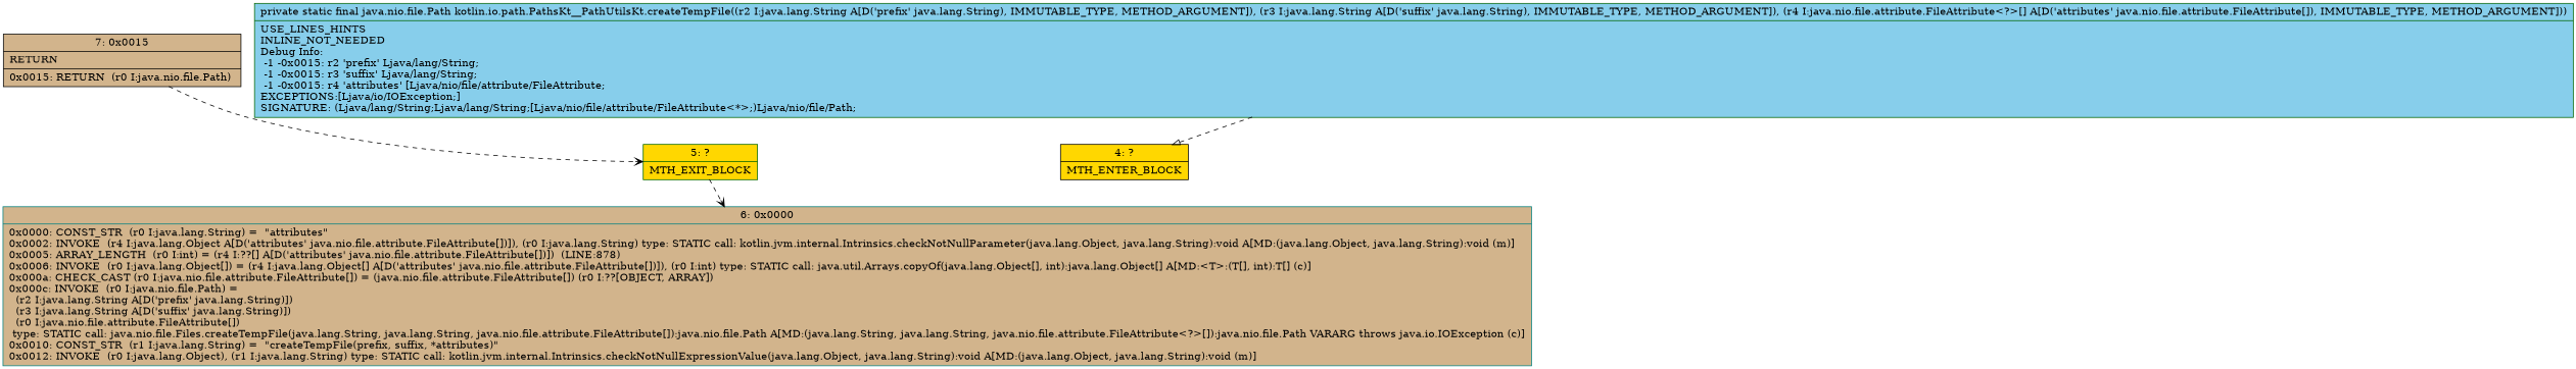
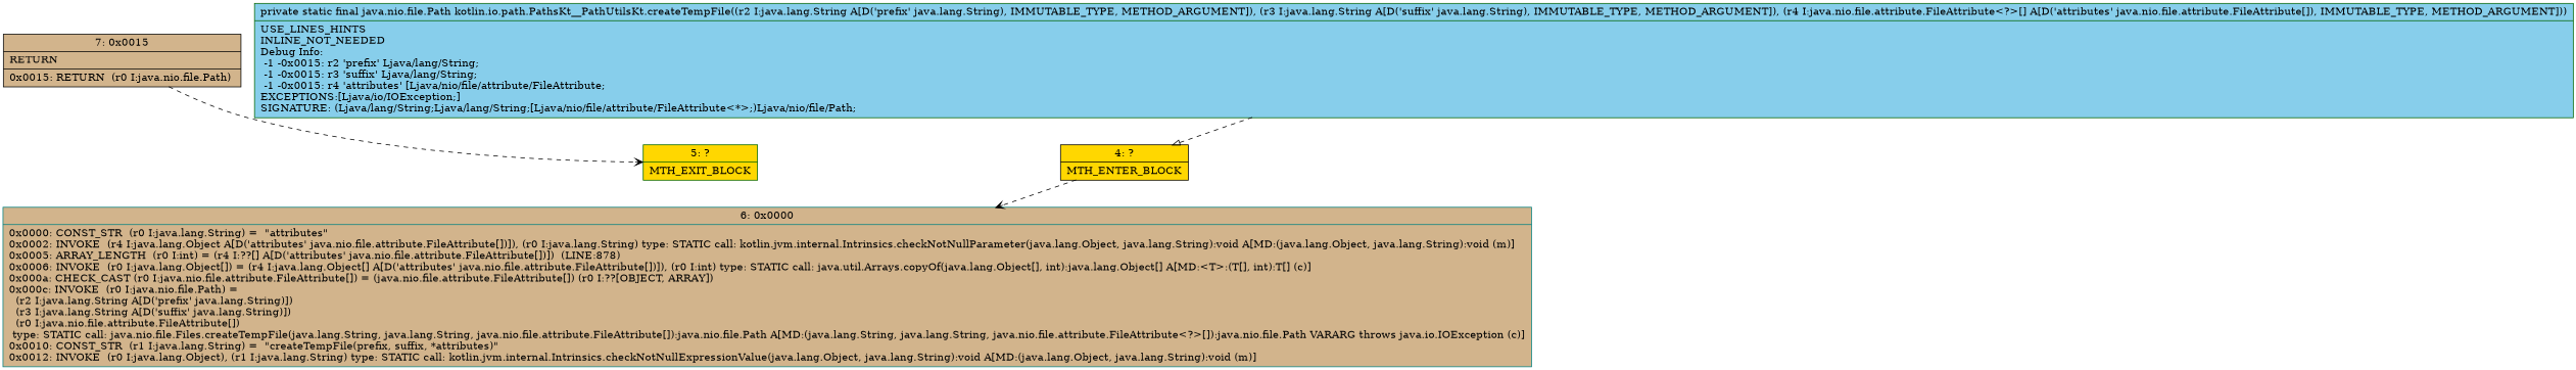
  digraph {
    node [color=black fillcolor=gold shape=record style=filled]
    edge [arrowhead=vee style=dashed]
    n1 [label="{4\:\ ?|MTH_ENTER_BLOCK\l}"]
    n2 [color=teal fillcolor=tan label="{6\:\ 0x0000|0x0000: CONST_STR  (r0 I:java.lang.String) =  \"attributes\" \l0x0002: INVOKE  (r4 I:java.lang.Object A[D('attributes' java.nio.file.attribute.FileAttribute[])]), (r0 I:java.lang.String) type: STATIC call: kotlin.jvm.internal.Intrinsics.checkNotNullParameter(java.lang.Object, java.lang.String):void A[MD:(java.lang.Object, java.lang.String):void (m)]\l0x0005: ARRAY_LENGTH  (r0 I:int) = (r4 I:??[] A[D('attributes' java.nio.file.attribute.FileAttribute[])])  (LINE:878)\l0x0006: INVOKE  (r0 I:java.lang.Object[]) = (r4 I:java.lang.Object[] A[D('attributes' java.nio.file.attribute.FileAttribute[])]), (r0 I:int) type: STATIC call: java.util.Arrays.copyOf(java.lang.Object[], int):java.lang.Object[] A[MD:\<T\>:(T[], int):T[] (c)]\l0x000a: CHECK_CAST (r0 I:java.nio.file.attribute.FileAttribute[]) = (java.nio.file.attribute.FileAttribute[]) (r0 I:??[OBJECT, ARRAY]) \l0x000c: INVOKE  (r0 I:java.nio.file.Path) = \l  (r2 I:java.lang.String A[D('prefix' java.lang.String)])\l  (r3 I:java.lang.String A[D('suffix' java.lang.String)])\l  (r0 I:java.nio.file.attribute.FileAttribute[])\l type: STATIC call: java.nio.file.Files.createTempFile(java.lang.String, java.lang.String, java.nio.file.attribute.FileAttribute[]):java.nio.file.Path A[MD:(java.lang.String, java.lang.String, java.nio.file.attribute.FileAttribute\<?\>[]):java.nio.file.Path VARARG throws java.io.IOException (c)]\l0x0010: CONST_STR  (r1 I:java.lang.String) =  \"createTempFile(prefix, suffix, *attributes)\" \l0x0012: INVOKE  (r0 I:java.lang.Object), (r1 I:java.lang.String) type: STATIC call: kotlin.jvm.internal.Intrinsics.checkNotNullExpressionValue(java.lang.Object, java.lang.String):void A[MD:(java.lang.Object, java.lang.String):void (m)]\l}"]
    n3 [fillcolor=tan label="{7\:\ 0x0015|RETURN\l|0x0015: RETURN  (r0 I:java.nio.file.Path) \l}"]
    n4 [color=darkgreen label="{5\:\ ?|MTH_EXIT_BLOCK\l}"]
    n5 [color=darkgreen fillcolor=skyblue label="{private static final java.nio.file.Path kotlin.io.path.PathsKt__PathUtilsKt.createTempFile((r2 I:java.lang.String A[D('prefix' java.lang.String), IMMUTABLE_TYPE, METHOD_ARGUMENT]), (r3 I:java.lang.String A[D('suffix' java.lang.String), IMMUTABLE_TYPE, METHOD_ARGUMENT]), (r4 I:java.nio.file.attribute.FileAttribute\<?\>[] A[D('attributes' java.nio.file.attribute.FileAttribute[]), IMMUTABLE_TYPE, METHOD_ARGUMENT]))  | USE_LINES_HINTS\lINLINE_NOT_NEEDED\lDebug Info:\l  \-1 \-0x0015: r2 'prefix' Ljava\/lang\/String;\l  \-1 \-0x0015: r3 'suffix' Ljava\/lang\/String;\l  \-1 \-0x0015: r4 'attributes' [Ljava\/nio\/file\/attribute\/FileAttribute;\lEXCEPTIONS:[Ljava\/io\/IOException;]\lSIGNATURE: (Ljava\/lang\/String;Ljava\/lang\/String;[Ljava\/nio\/file\/attribute\/FileAttribute\<*\>;)Ljava\/nio\/file\/Path;\l}"]
-   n4 -> n2
+   n1 -> n2
    n3 -> n4
    n5 -> n1 [arrowhead=onormal]
  }
